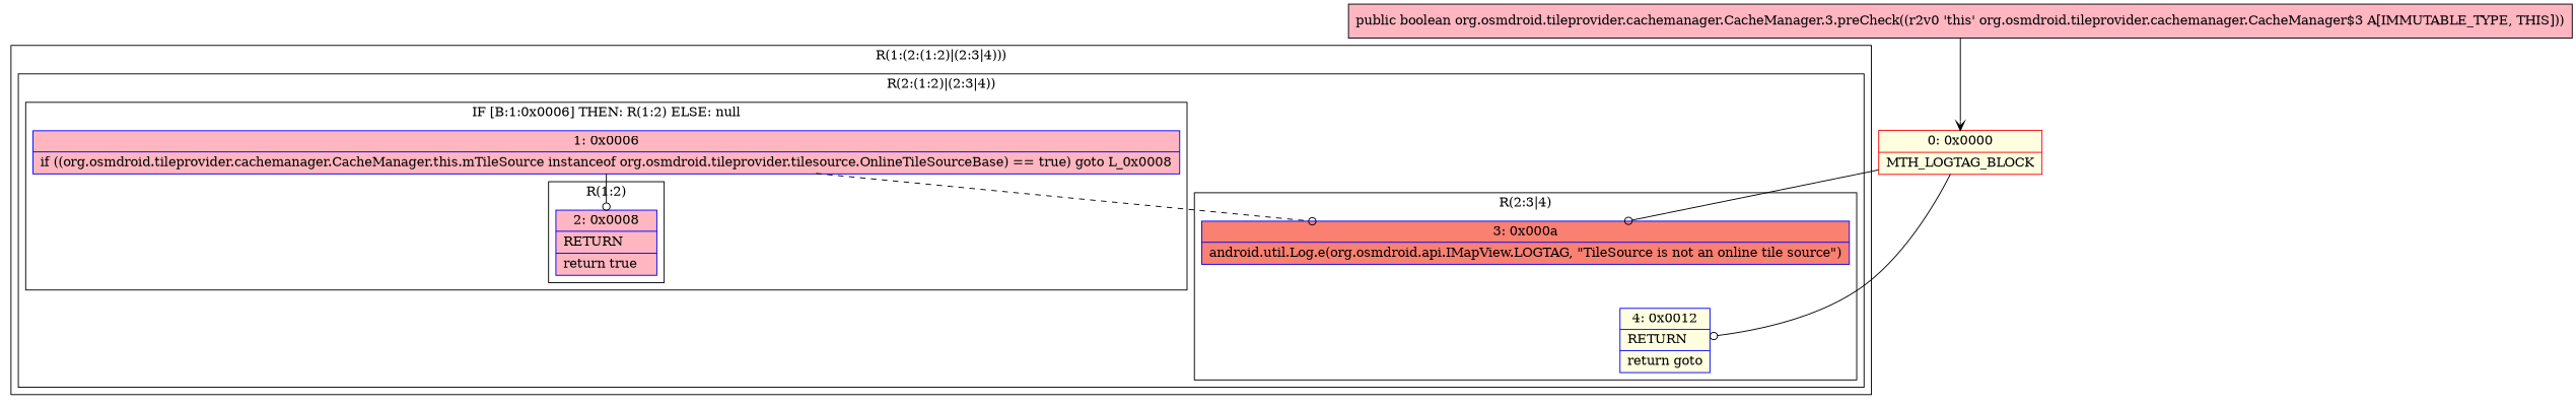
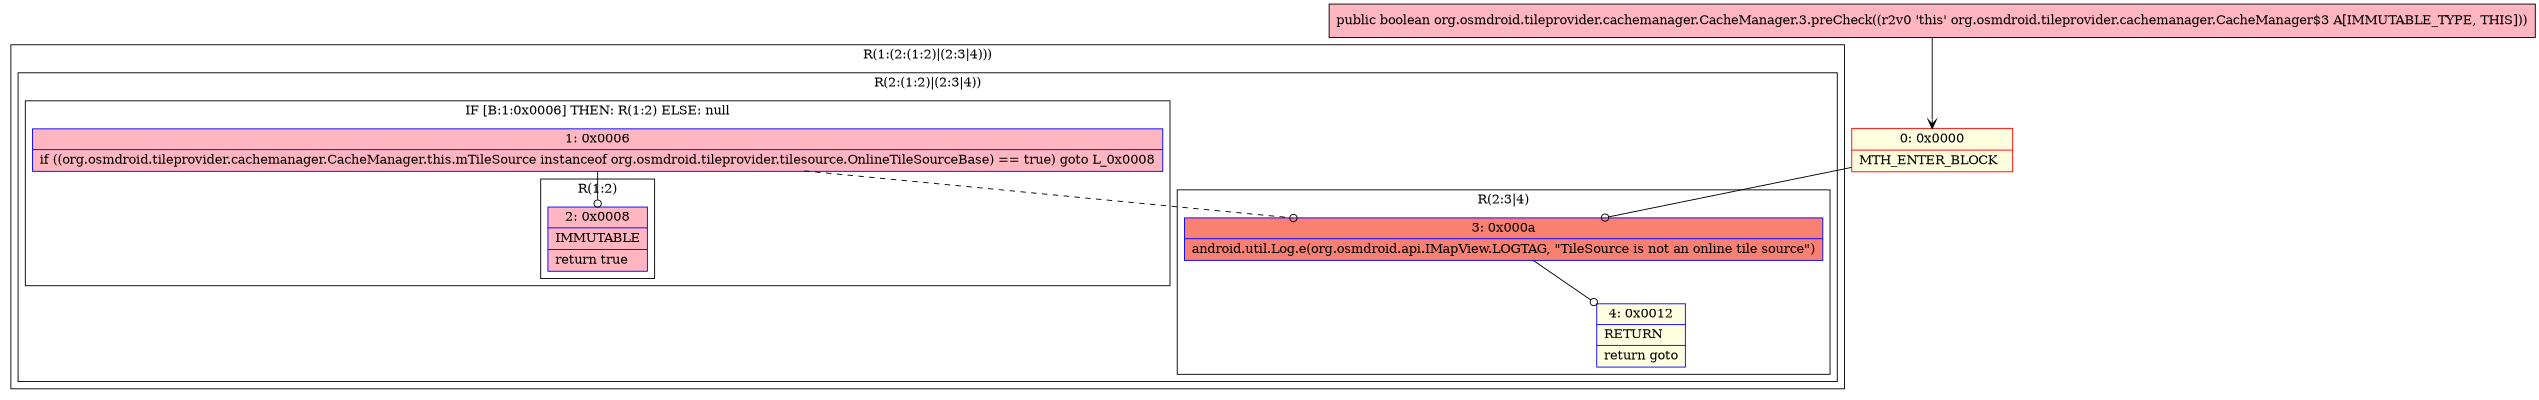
  digraph {
    node [color=blue fillcolor=lightpink shape=record style=filled]
    edge [arrowhead=odot]
-   n1 [label="{2\:\ 0x0008|RETURN\l|return true\l}"]
+   n1 [label="{2\:\ 0x0008|IMMUTABLE\l|return true\l}"]
    n2 [label="{1\:\ 0x0006|if ((org.osmdroid.tileprovider.cachemanager.CacheManager.this.mTileSource instanceof org.osmdroid.tileprovider.tilesource.OnlineTileSourceBase) == true) goto L_0x0008\l}"]
    n3 [fillcolor=salmon label="{3\:\ 0x000a|android.util.Log.e(org.osmdroid.api.IMapView.LOGTAG, \"TileSource is not an online tile source\")\l}"]
    n4 [fillcolor=lightyellow label="{4\:\ 0x0012|RETURN\l|return goto\l}"]
-   n5 [color=red fillcolor=lightyellow label="{0\:\ 0x0000|MTH_LOGTAG_BLOCK\l}"]
+   n5 [color=red fillcolor=lightyellow label="{0\:\ 0x0000|MTH_ENTER_BLOCK\l}"]
    n6 [label="{public boolean org.osmdroid.tileprovider.cachemanager.CacheManager.3.preCheck((r2v0 'this' org.osmdroid.tileprovider.cachemanager.CacheManager$3 A[IMMUTABLE_TYPE, THIS])) }" color=""]
    subgraph cluster_1 {
      label="R(1:(2:(1:2)|(2:3|4)))"
      subgraph cluster_2 {
        label="R(2:(1:2)|(2:3|4))"
        subgraph cluster_3 {
          label="IF [B:1:0x0006] THEN: R(1:2) ELSE: null"
          n2
          subgraph cluster_4 {
            label="R(1:2)"
            n1
          }
        }
        subgraph cluster_5 {
          label="R(2:3|4)"
          n3
          n4
        }
      }
    }
    n2 -> n1
    n2 -> n3 [style=dashed]
-   n5 -> n4
+   n3 -> n4
    n5 -> n3
    n6 -> n5 [arrowhead=vee]
  }
